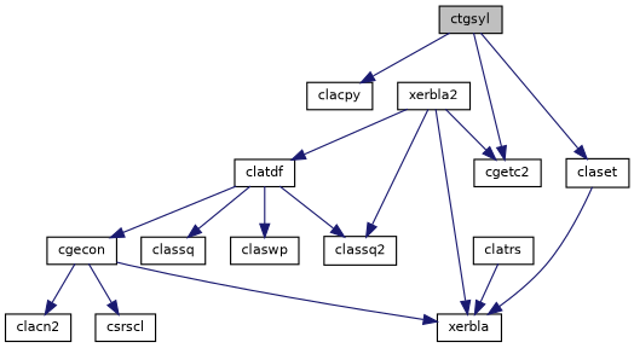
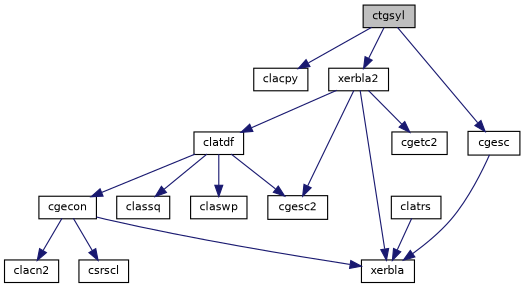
  digraph {
    rankdir=TB
    node [color=black fillcolor=white fontname=Helvetica fontsize=10 shape=record style=filled]
    edge [color=midnightblue fontname=Helvetica fontsize=10 labelfontname=Helvetica labelfontsize=10 style=solid]
    n1 [fillcolor=grey75 fontcolor=black height=0.2 label=ctgsyl width=0.4]
    n2 [height=0.2 label=clacpy width=0.4]
-   n3 [height=0.2 label=claset width=0.4]
+   n3 [height=0.2 label=cgesc width=0.4]
    n4 [height=0.2 label=xerbla2 width=0.4]
    n5 [height=0.2 label=xerbla width=0.4]
-   n6 [height=0.2 label=classq2 width=0.4]
+   n6 [height=0.2 label=cgesc2 width=0.4]
    n7 [height=0.2 label=cgetc2 width=0.4]
    n8 [height=0.2 label=clatdf width=0.4]
    n9 [height=0.2 label=claswp width=0.4]
    n10 [height=0.2 label=cgecon width=0.4]
    n11 [height=0.2 label=classq width=0.4]
    n12 [height=0.2 label=clacn2 width=0.4]
    n13 [height=0.2 label=csrscl width=0.4]
    n14 [height=0.2 label=clatrs width=0.4]
    n1 -> n2
    n1 -> n3
-   n1 -> n7
+   n1 -> n4
    n3 -> n5
    n4 -> n5
    n4 -> n6
    n4 -> n7
    n4 -> n8
    n8 -> n6
    n8 -> n9
    n8 -> n10
    n8 -> n11
    n10 -> n5
    n10 -> n12
    n10 -> n13
    n14 -> n5
  }
